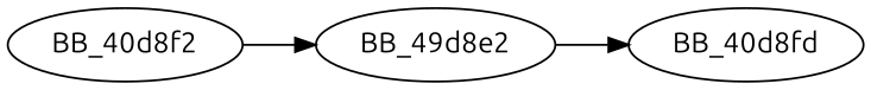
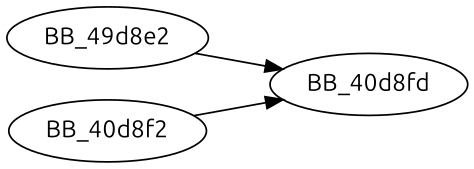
  digraph {
    fontname=Ubuntu
    rankdir=LR
    node [fontname=Ubuntu]
    edge [fontname=Ubuntu]
    n1 [label=BB_49d8e2]
    BB_40d8fd
    BB_40d8f2
    n1 -> BB_40d8fd
-   BB_40d8f2 -> n1
+   BB_40d8f2 -> BB_40d8fd
  }
